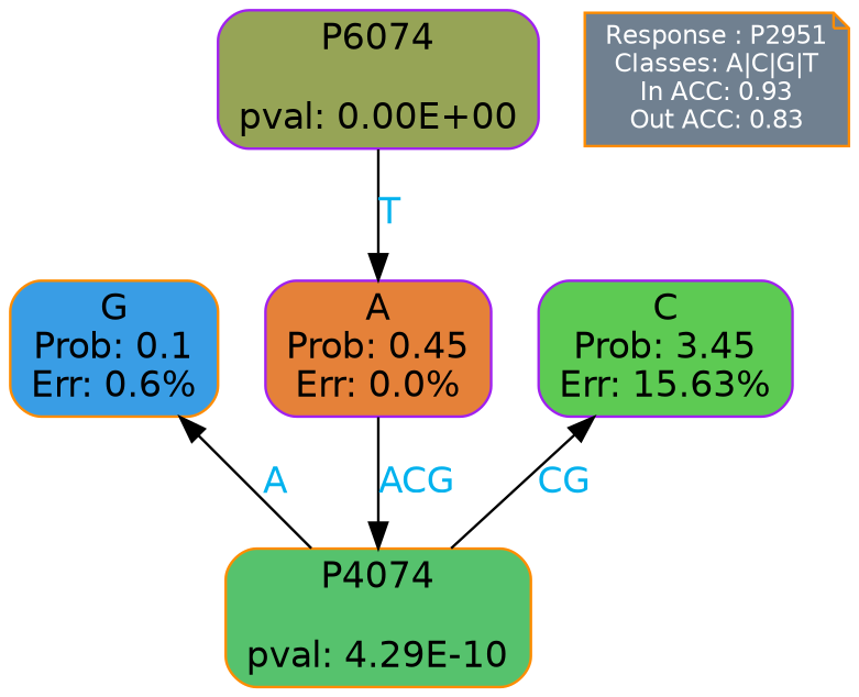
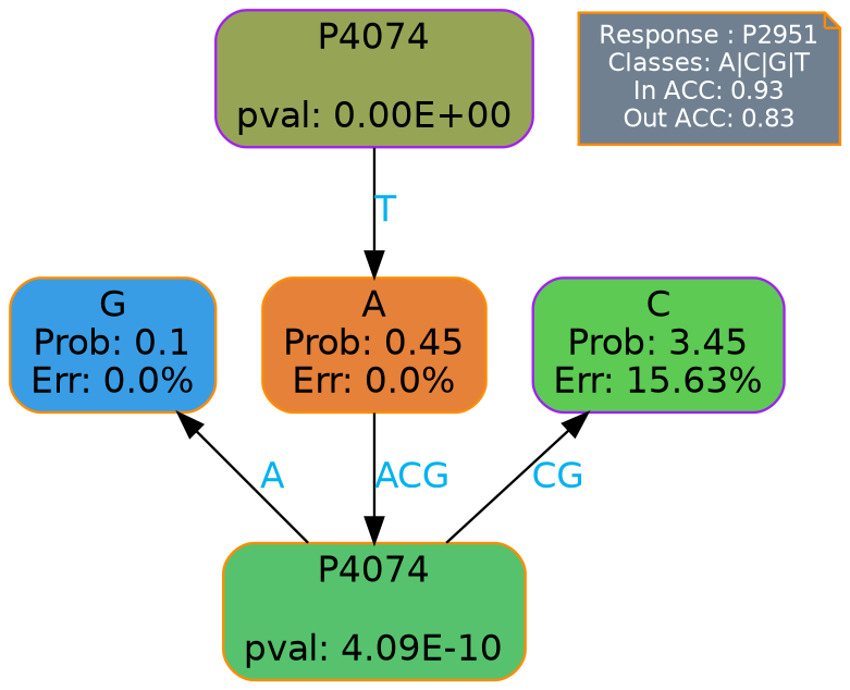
  digraph {
    ranksep=equally
    splines=polylines
    node [color=darkorange fontname=helvetica shape=box style="filled, rounded"]
    edge [fontcolor=deepskyblue2 fontname=helvetica]
-   n1 [fillcolor="#399de5" label="G\nProb: 0.1\nErr: 0.6%"]
+   n1 [fillcolor="#399de5" label="G\nProb: 0.1\nErr: 0.0%"]
    n2 [color=purple fillcolor="#5dca53" label="C\nProb: 3.45\nErr: 15.63%"]
-   n3 [color=purple fillcolor="#e58139" label="A\nProb: 0.45\nErr: 0.0%"]
+   n3 [fillcolor="#e58139" label="A\nProb: 0.45\nErr: 0.0%"]
    n4 [align=left fillcolor=slategray fontcolor=white fontsize=10 label="Response : P2951\nClasses: A|C|G|T\nIn ACC: 0.93\nOut ACC: 0.83\n" shape=note style=filled]
-   n5 [color=purple fillcolor="#96a456" label="P6074\n\npval: 0.00E+00"]
-   n6 [fillcolor="#56c26d" label="P4074\n\npval: 4.29E-10"]
+   n5 [color=purple fillcolor="#96a456" label="P4074\n\npval: 0.00E+00"]
+   n6 [fillcolor="#56c26d" label="P4074\n\npval: 4.09E-10"]
    subgraph sub_1 {
      rank=same
      n1
      n2
      n3
    }
    subgraph sub_2 {
      rank=same
      n4
      n5
    }
    n3 -> n6 [label=ACG]
    n5 -> n3 [label=T]
    n6 -> n1 [label=A]
    n6 -> n2 [label=CG]
  }
